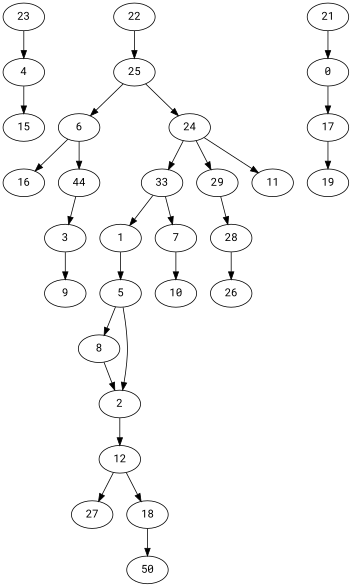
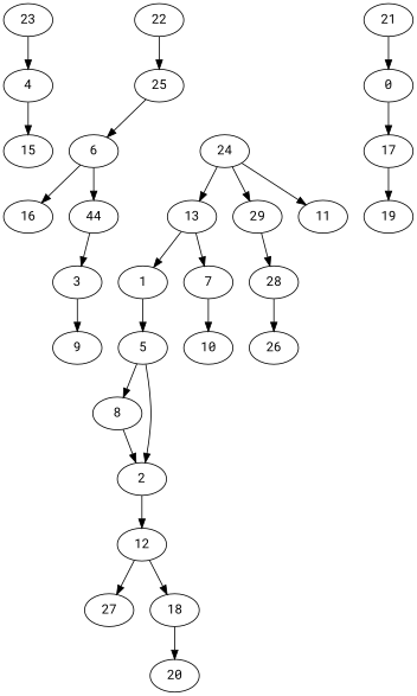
  digraph {
    fontname="Roboto Mono"
    node [fontname="Roboto Mono"]
    edge [fontname="Roboto Mono"]
    n1 [label=23]
    n2 [label=4]
    n3 [label=15]
    n4 [label=22]
    n5 [label=25]
    n6 [label=6]
    n7 [label=24]
    n8 [label=16]
    n9 [label=44]
-   n10 [label=33]
+   n10 [label=13]
    n11 [label=29]
    n12 [label=11]
    n13 [label=3]
    n14 [label=1]
    n15 [label=7]
    n16 [label=28]
    n17 [label=5]
    n18 [label=8]
    n19 [label=2]
    n20 [label=10]
    n21 [label=21]
    n22 [label=0]
    n23 [label=17]
    n24 [label=19]
    n25 [label=12]
    n26 [label=27]
    n27 [label=18]
-   n28 [label=50]
+   n28 [label=20]
    n29 [label=9]
    n30 [label=26]
    n1 -> n2
    n2 -> n3
    n4 -> n5
    n5 -> n6
-   n5 -> n7
    n6 -> n8
    n6 -> n9
    n7 -> n10
    n7 -> n11
    n7 -> n12
    n9 -> n13
    n10 -> n14
    n10 -> n15
    n11 -> n16
    n13 -> n29
    n14 -> n17
    n15 -> n20
    n16 -> n30
    n17 -> n18
    n17 -> n19
    n18 -> n19
    n19 -> n25
    n21 -> n22
    n22 -> n23
    n23 -> n24
    n25 -> n26
    n25 -> n27
    n27 -> n28
  }
